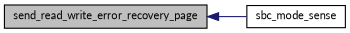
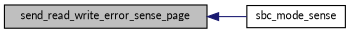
  digraph {
    rankdir=LR
    fontname=Lato
    node [color=black fontname=Lato fontsize=10 shape=record style=filled]
-   n1 [fillcolor=grey75 fontcolor=black height=0.2 label=send_read_write_error_recovery_page width=0.4]
+   n1 [fillcolor=grey75 fontcolor=black height=0.2 label=send_read_write_error_sense_page width=0.4]
    n2 [fillcolor=white height=0.2 label=sbc_mode_sense width=0.4]
    n1 -> n2 [color=midnightblue dir=back fontname=Lato fontsize=10 labelfontname="FreeSans.ttf" labelfontsize=10 style=solid]
  }
